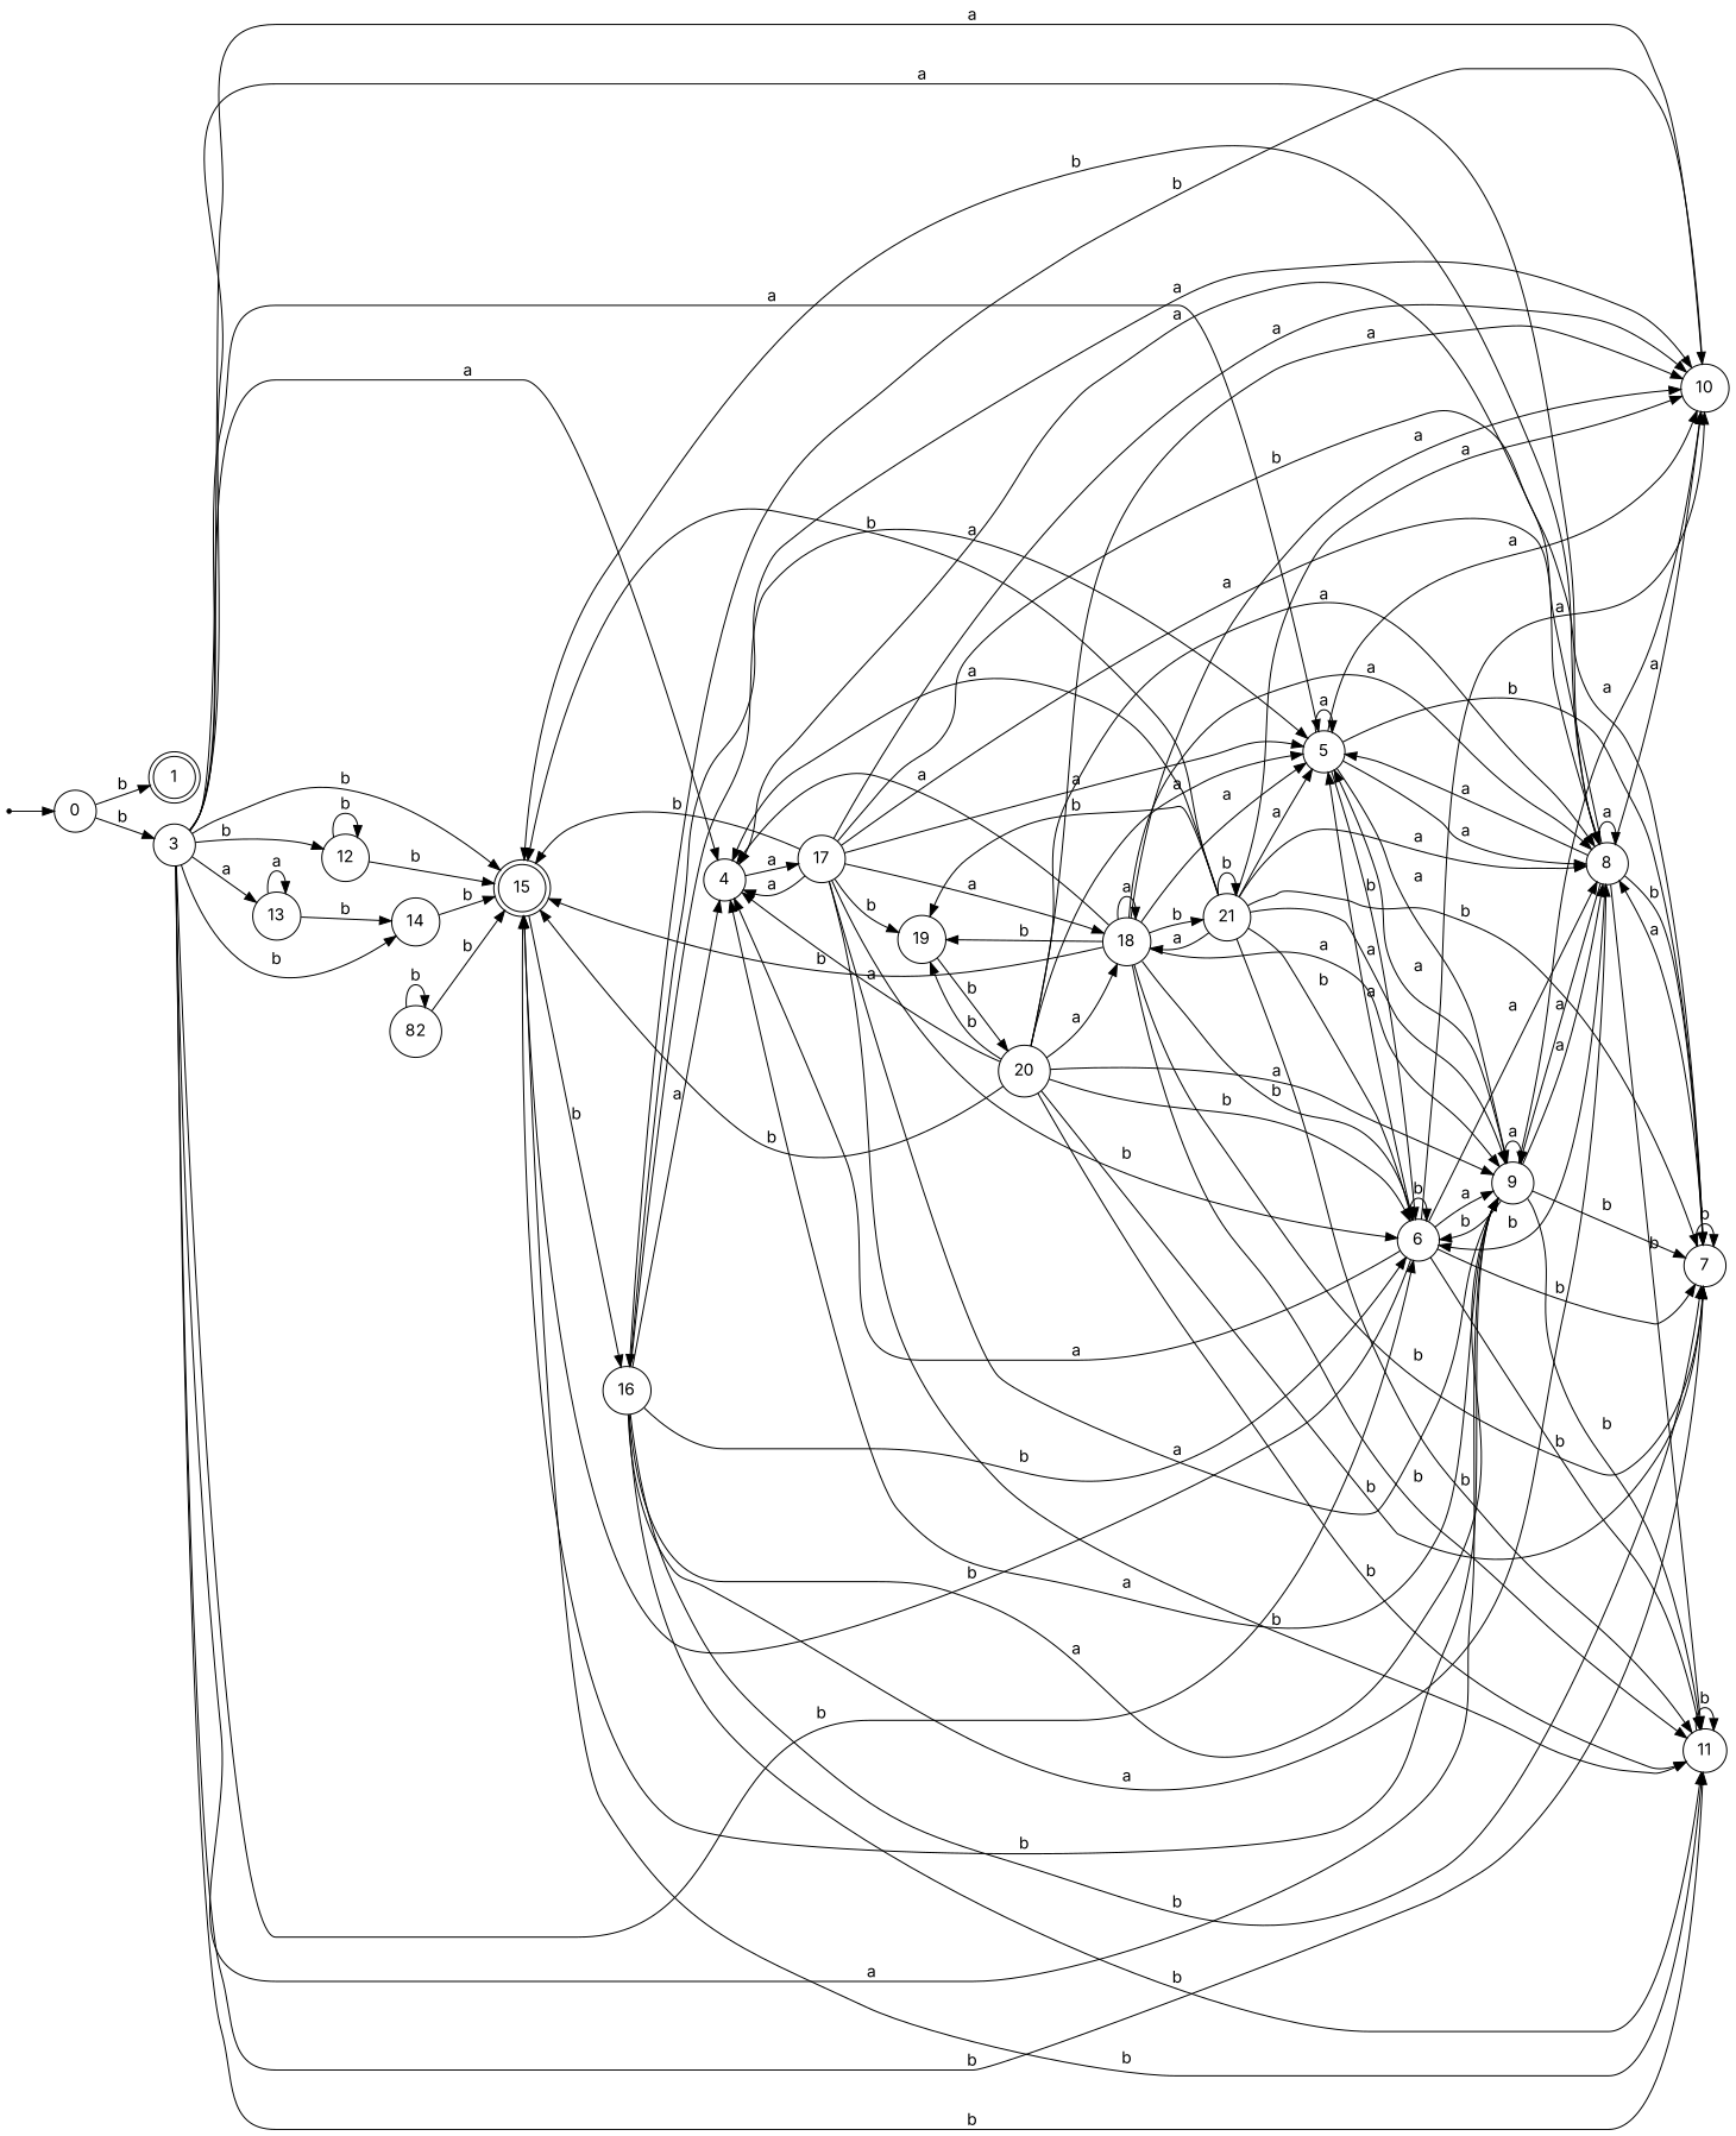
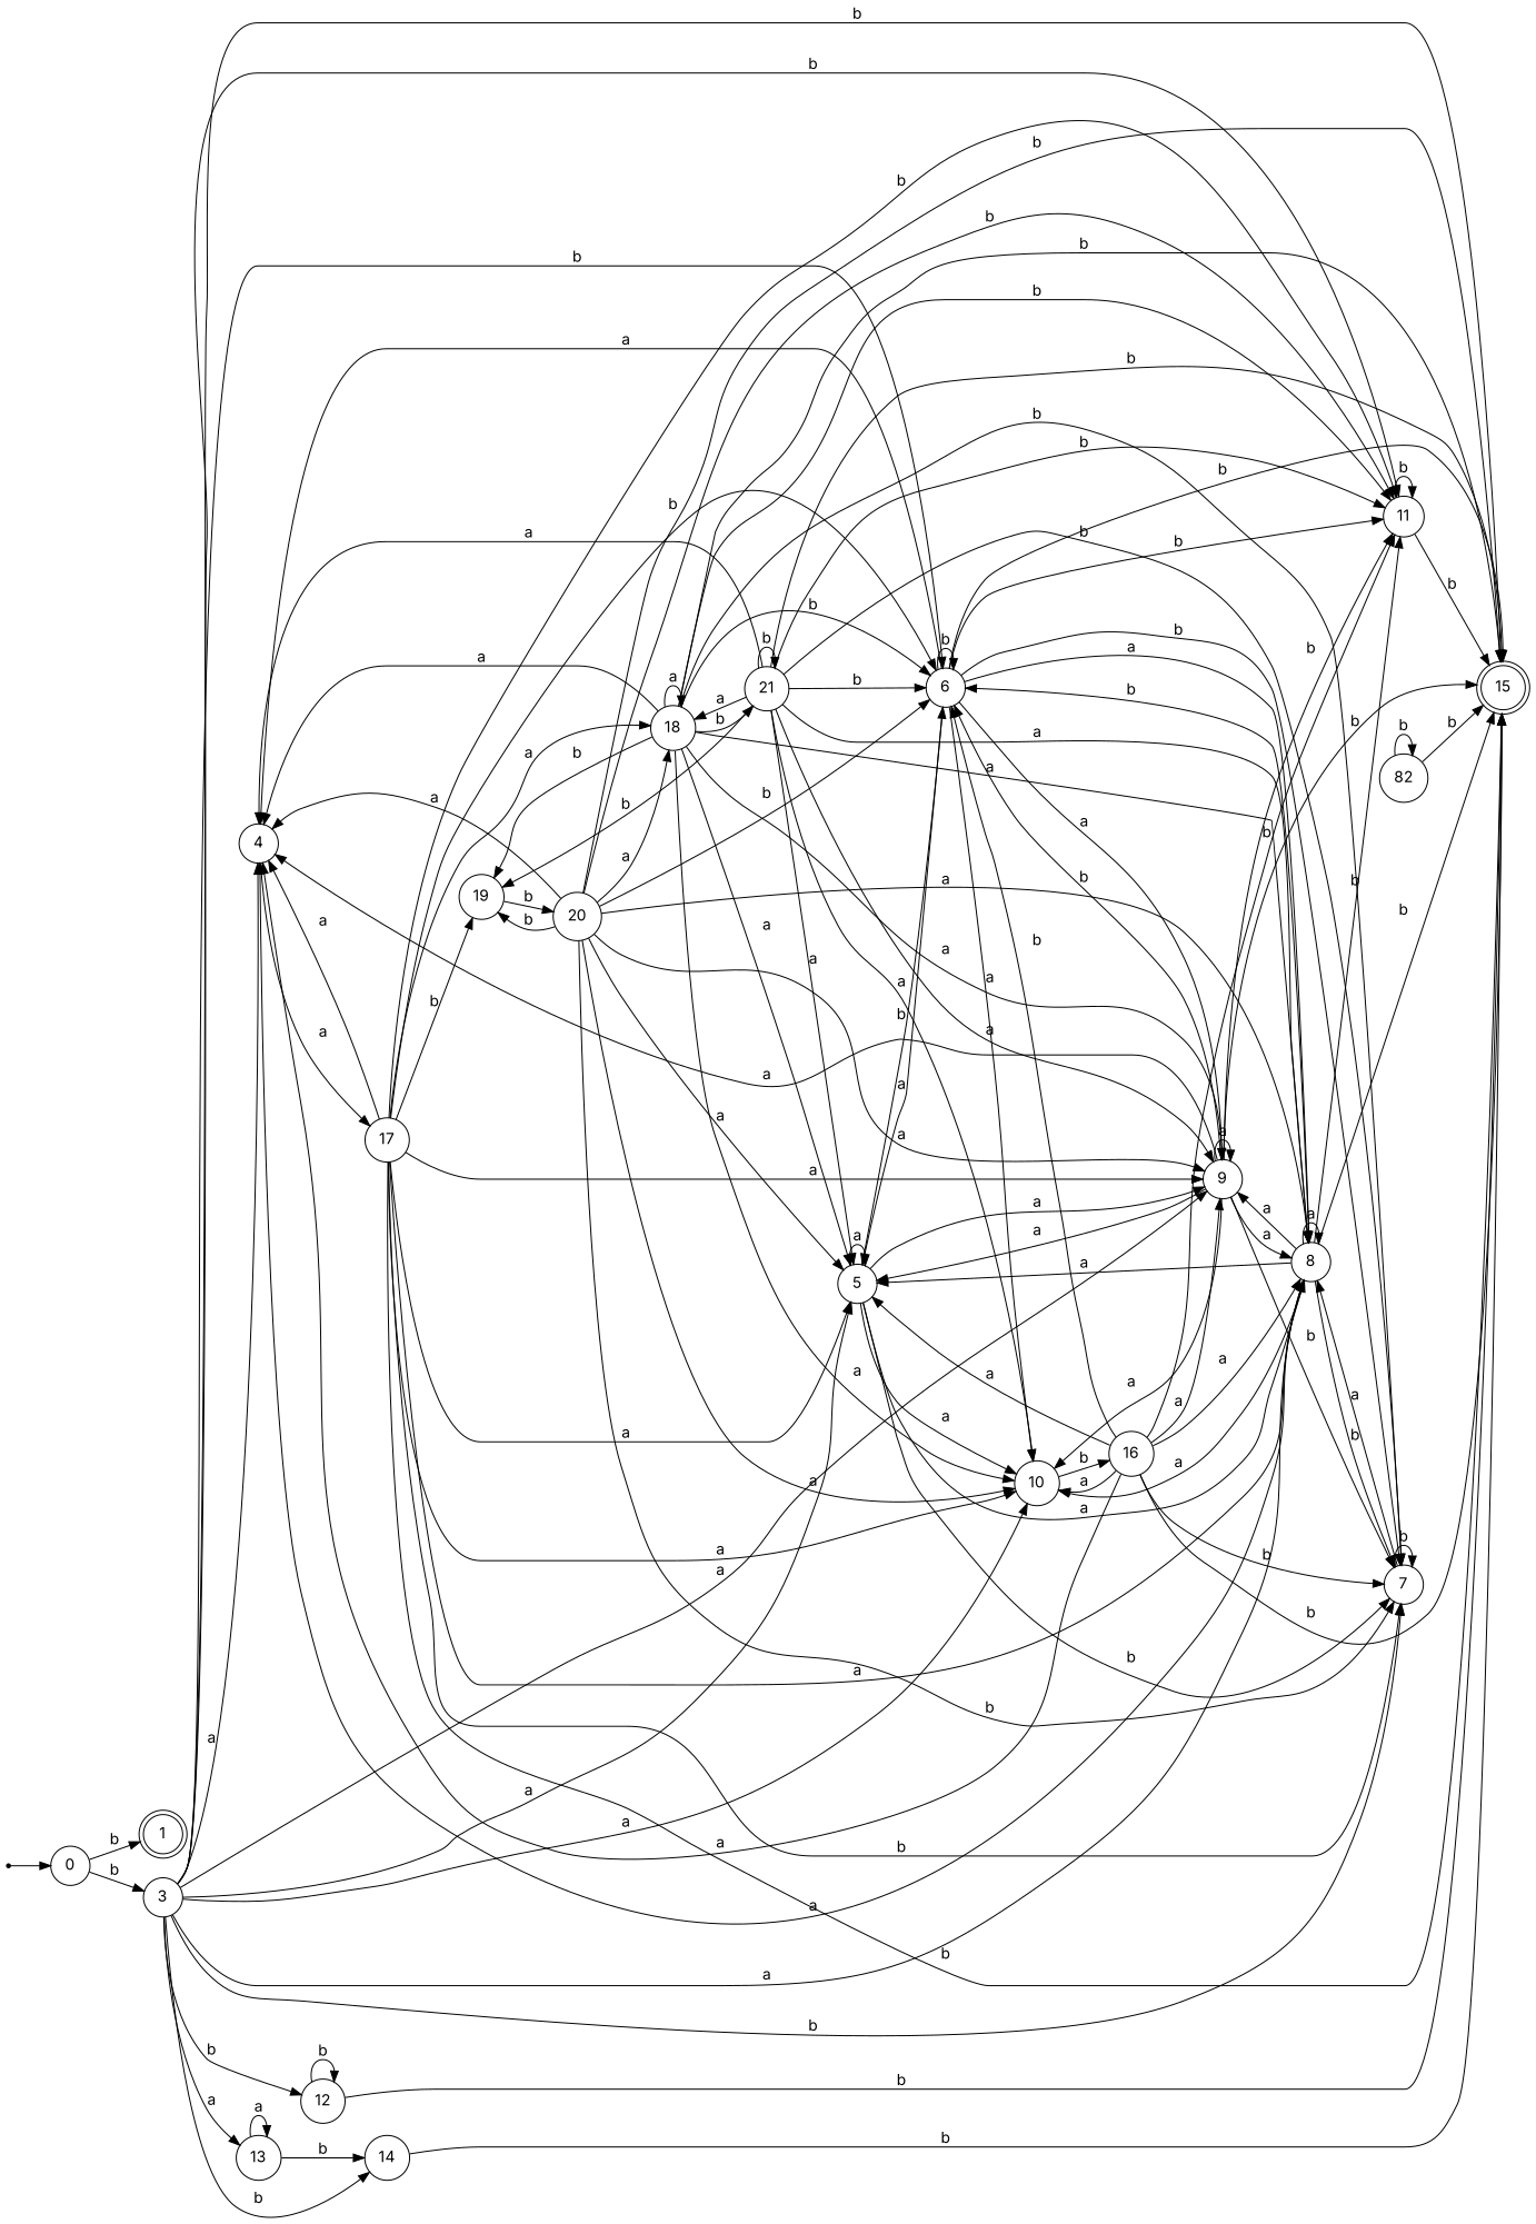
  digraph {
    fontname=Inter
    rankdir=LR
    node [fontname=Inter shape=circle]
    edge [fontname=Inter]
    dummy0 [shape=point]
    0
    1 [shape=doublecircle]
    3
    15 [shape=doublecircle]
    4
    5
    6
    7
    8
    9
    10
    11
    12
    13
    14
    n17 [label=82]
    17
    16
    18
    19
    21
    20
    dummy0 -> 0
    0 -> 1 [label=b]
    0 -> 3 [label=b]
    3 -> 15 [label=b]
    3 -> 4 [label=a]
    3 -> 5 [label=a]
    3 -> 6 [label=b]
    3 -> 7 [label=b]
    3 -> 8 [label=a]
    3 -> 9 [label=a]
    3 -> 10 [label=a]
    3 -> 11 [label=b]
    3 -> 12 [label=b]
    3 -> 13 [label=a]
    3 -> 14 [label=b]
    4 -> 17 [label=a]
    5 -> 5 [label=a]
    5 -> 6 [label=b]
    5 -> 7 [label=b]
    5 -> 8 [label=a]
    5 -> 9 [label=a]
    5 -> 10 [label=a]
    6 -> 15 [label=b]
    6 -> 4 [label=a]
    6 -> 5 [label=a]
    6 -> 6 [label=b]
    6 -> 7 [label=b]
    6 -> 8 [label=a]
    6 -> 9 [label=a]
    6 -> 10 [label=a]
    6 -> 11 [label=b]
    7 -> 7 [label=b]
    7 -> 8 [label=a]
    8 -> 15 [label=b]
    8 -> 4 [label=a]
    8 -> 5 [label=a]
    8 -> 6 [label=b]
    8 -> 7 [label=b]
    8 -> 8 [label=a]
    8 -> 9 [label=a]
    8 -> 10 [label=a]
    8 -> 11 [label=b]
    9 -> 15 [label=b]
    9 -> 4 [label=a]
    9 -> 5 [label=a]
    9 -> 6 [label=b]
    9 -> 7 [label=b]
    9 -> 8 [label=a]
    9 -> 9 [label=a]
    9 -> 10 [label=a]
    9 -> 11 [label=b]
    10 -> 16 [label=b]
    11 -> 15 [label=b]
    11 -> 11 [label=b]
    12 -> 15 [label=b]
    12 -> 12 [label=b]
    13 -> 13 [label=a]
    13 -> 14 [label=b]
    14 -> 15 [label=b]
    n17 -> 15 [label=b]
    n17 -> n17 [label=b]
    17 -> 15 [label=b]
    17 -> 4 [label=a]
    17 -> 5 [label=a]
    17 -> 6 [label=b]
    17 -> 7 [label=b]
    17 -> 8 [label=a]
    17 -> 9 [label=a]
    17 -> 10 [label=a]
    17 -> 11 [label=b]
    17 -> 18 [label=a]
    17 -> 19 [label=b]
-   15 -> 16 [label=b]
+   16 -> 15 [label=b]
    16 -> 4 [label=a]
    16 -> 5 [label=a]
    16 -> 6 [label=b]
    16 -> 7 [label=b]
    16 -> 8 [label=a]
    16 -> 9 [label=a]
    16 -> 10 [label=a]
    16 -> 11 [label=b]
    18 -> 15 [label=b]
    18 -> 4 [label=a]
    18 -> 5 [label=a]
    18 -> 6 [label=b]
    18 -> 7 [label=b]
    18 -> 8 [label=a]
    18 -> 9 [label=a]
    18 -> 10 [label=a]
    18 -> 11 [label=b]
    18 -> 18 [label=a]
    18 -> 19 [label=b]
    18 -> 21 [label=b]
    19 -> 20 [label=b]
    21 -> 15 [label=b]
    21 -> 4 [label=a]
    21 -> 5 [label=a]
    21 -> 6 [label=b]
    21 -> 7 [label=b]
    21 -> 8 [label=a]
    21 -> 9 [label=a]
    21 -> 10 [label=a]
    21 -> 11 [label=b]
    21 -> 18 [label=a]
    21 -> 19 [label=b]
    21 -> 21 [label=b]
    20 -> 15 [label=b]
    20 -> 4 [label=a]
    20 -> 5 [label=a]
    20 -> 6 [label=b]
    20 -> 7 [label=b]
    20 -> 8 [label=a]
    20 -> 9 [label=a]
    20 -> 10 [label=a]
    20 -> 11 [label=b]
    20 -> 18 [label=a]
    20 -> 19 [label=b]
  }
